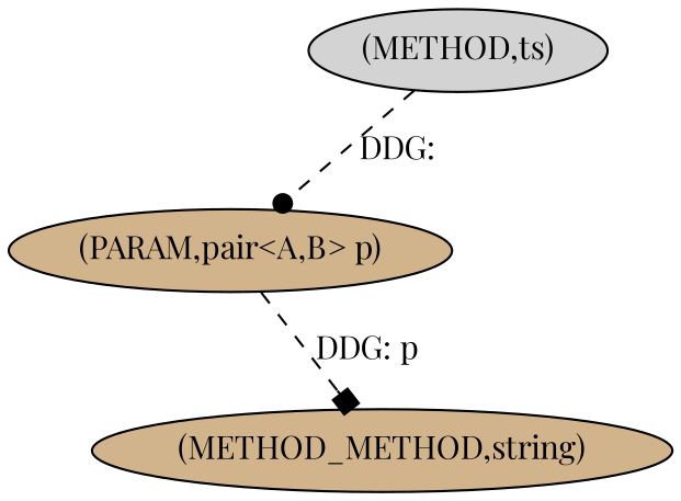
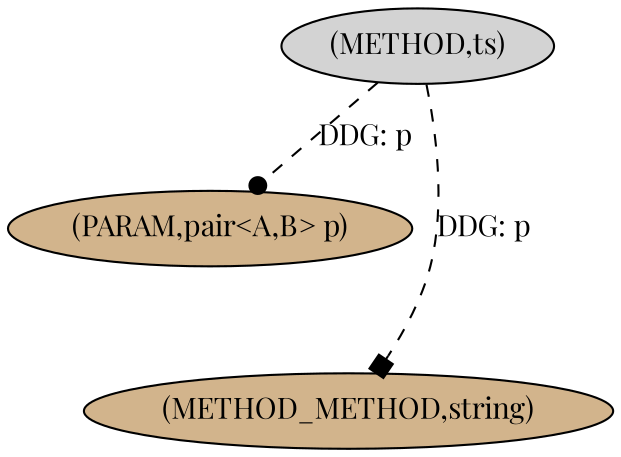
  digraph {
    fontname="Playfair Display"
    node [fillcolor=tan fontname="Playfair Display" style=filled]
    edge [fontname="Playfair Display" style=dashed]
    n1 [fillcolor=lightgrey label="(METHOD,ts)"]
    n2 [label="(PARAM,pair<A,B> p)"]
    n3 [label="(METHOD_METHOD,string)"]
-   n1 -> n2 [arrowhead=dot label="DDG: "]
-   n2 -> n3 [arrowhead=box label="DDG: p"]
+   n1 -> n2 [arrowhead=dot label="DDG: p"]
+   n1 -> n3 [arrowhead=box label="DDG: p"]
  }
